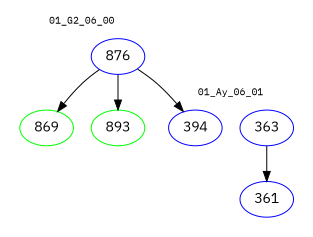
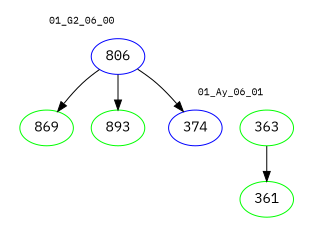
  digraph {
    fontname="IBM Plex Mono"
    node [color=blue fontname="IBM Plex Mono"]
    edge [color=black fontname="IBM Plex Mono"]
-   n1 [label=363]
-   n2 [label=361]
-   n3 [label=394]
-   n4 [label=876]
+   n1 [color=green label=363]
+   n2 [color=green label=361]
+   n3 [label=374]
+   n4 [label=806]
    n5 [color=green label=869]
    n6 [color=green label=893]
    subgraph cluster_1 {
      color=white
      fontsize=10
      label="01_Ay_06_01"
      n1
      n2
      n3
    }
    subgraph cluster_2 {
      color=white
      fontsize=10
      label="01_G2_06_00"
      n4
      n5
      n6
    }
    n1 -> n2
    n4 -> n3
    n4 -> n5
    n4 -> n6
  }
